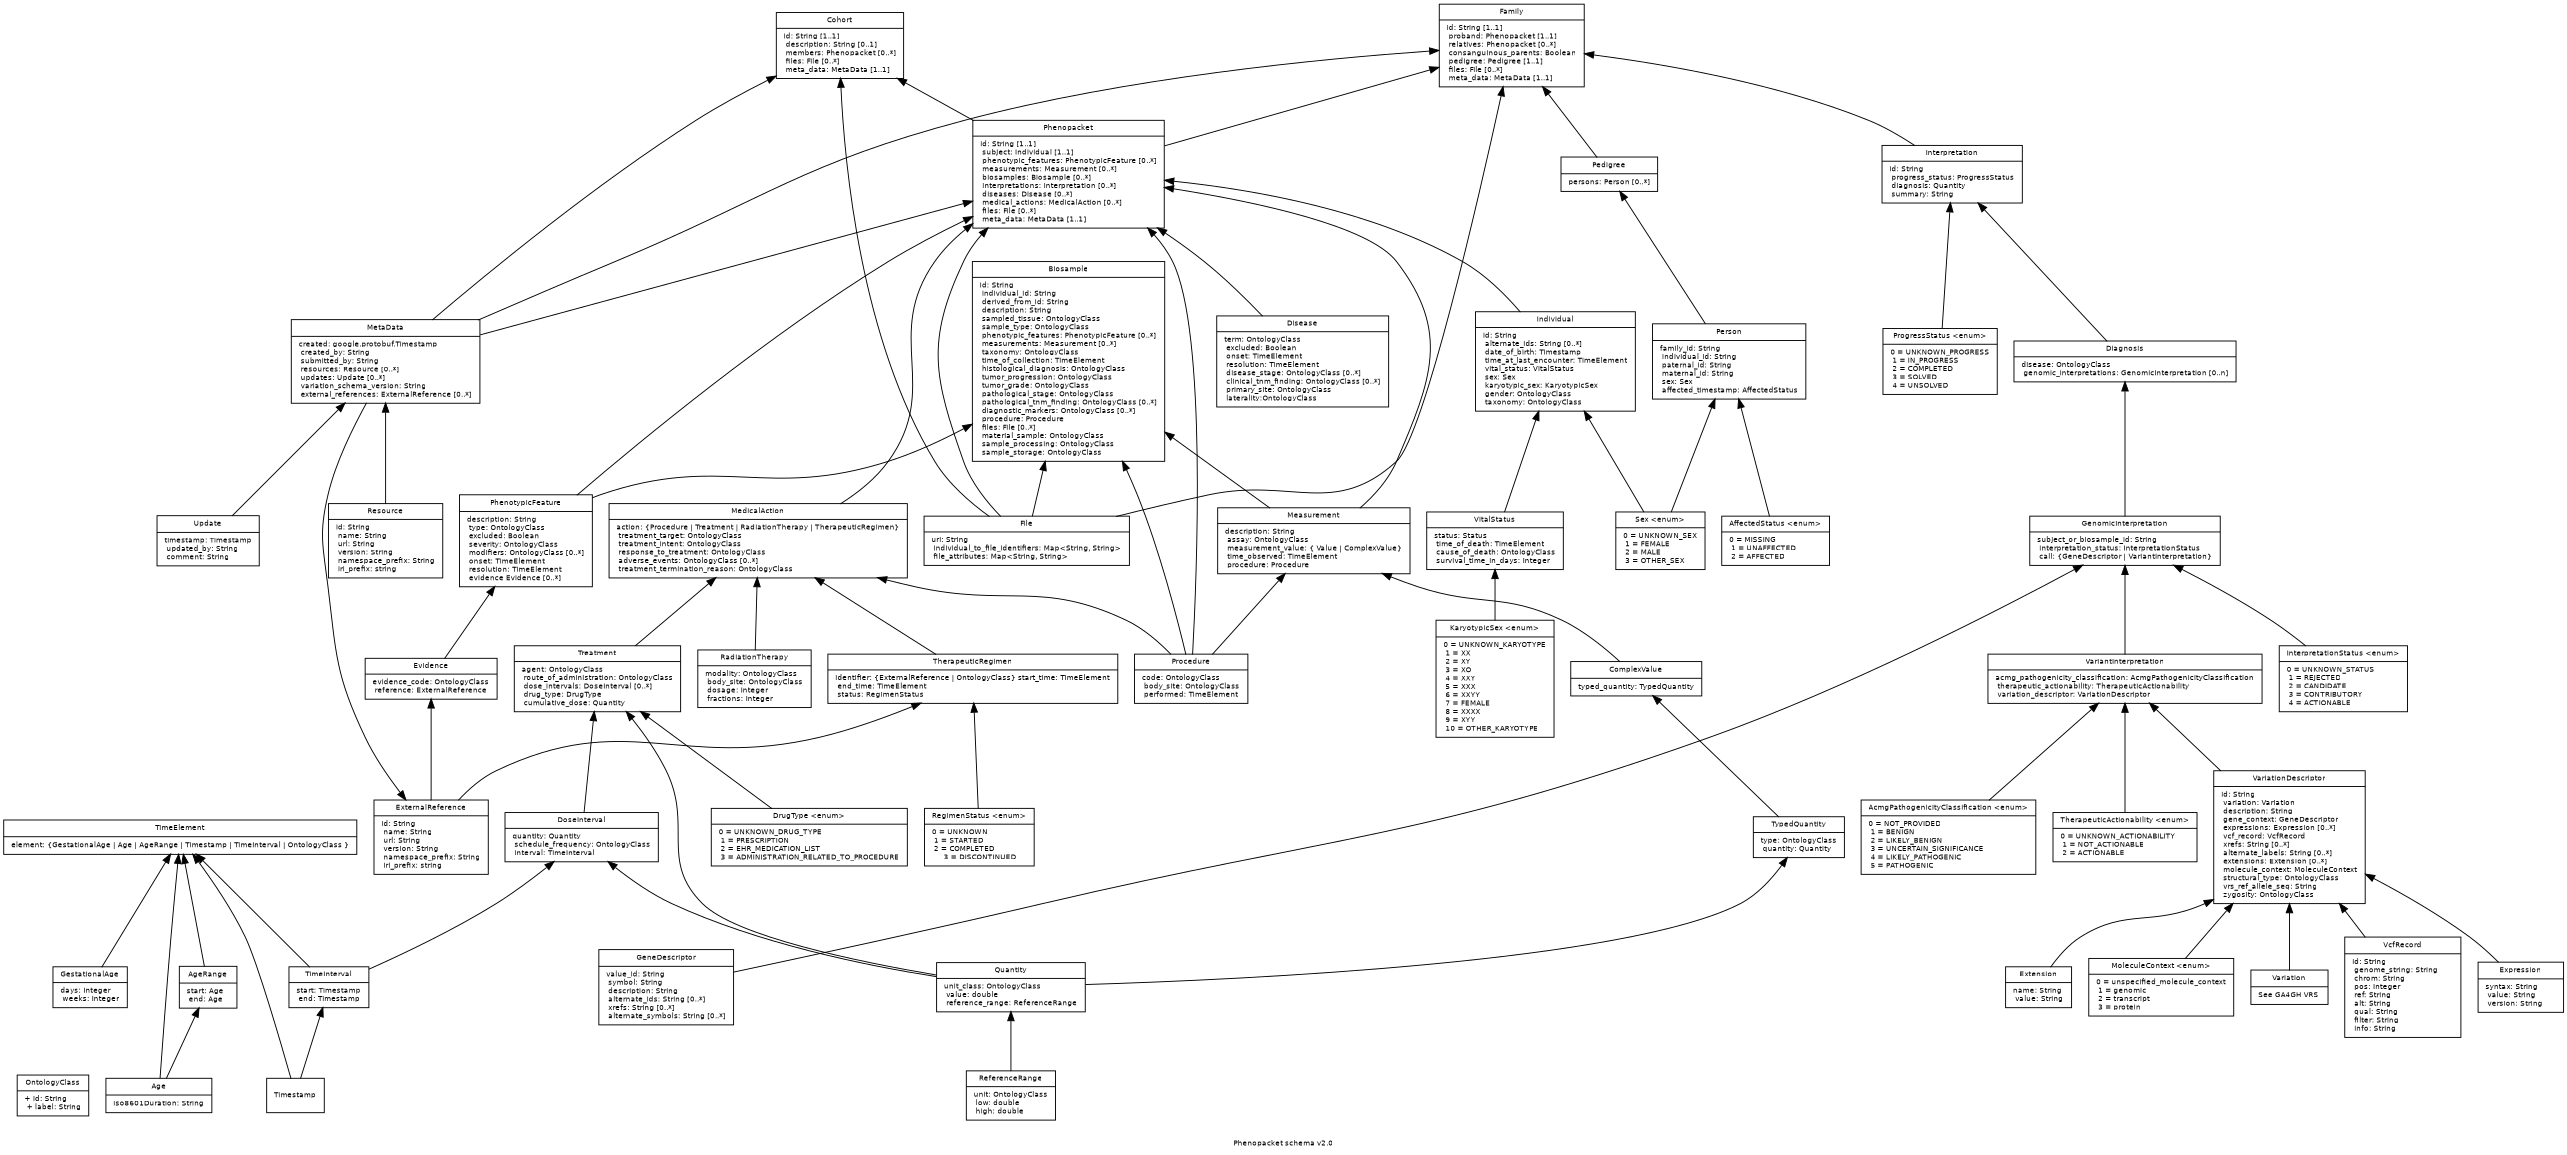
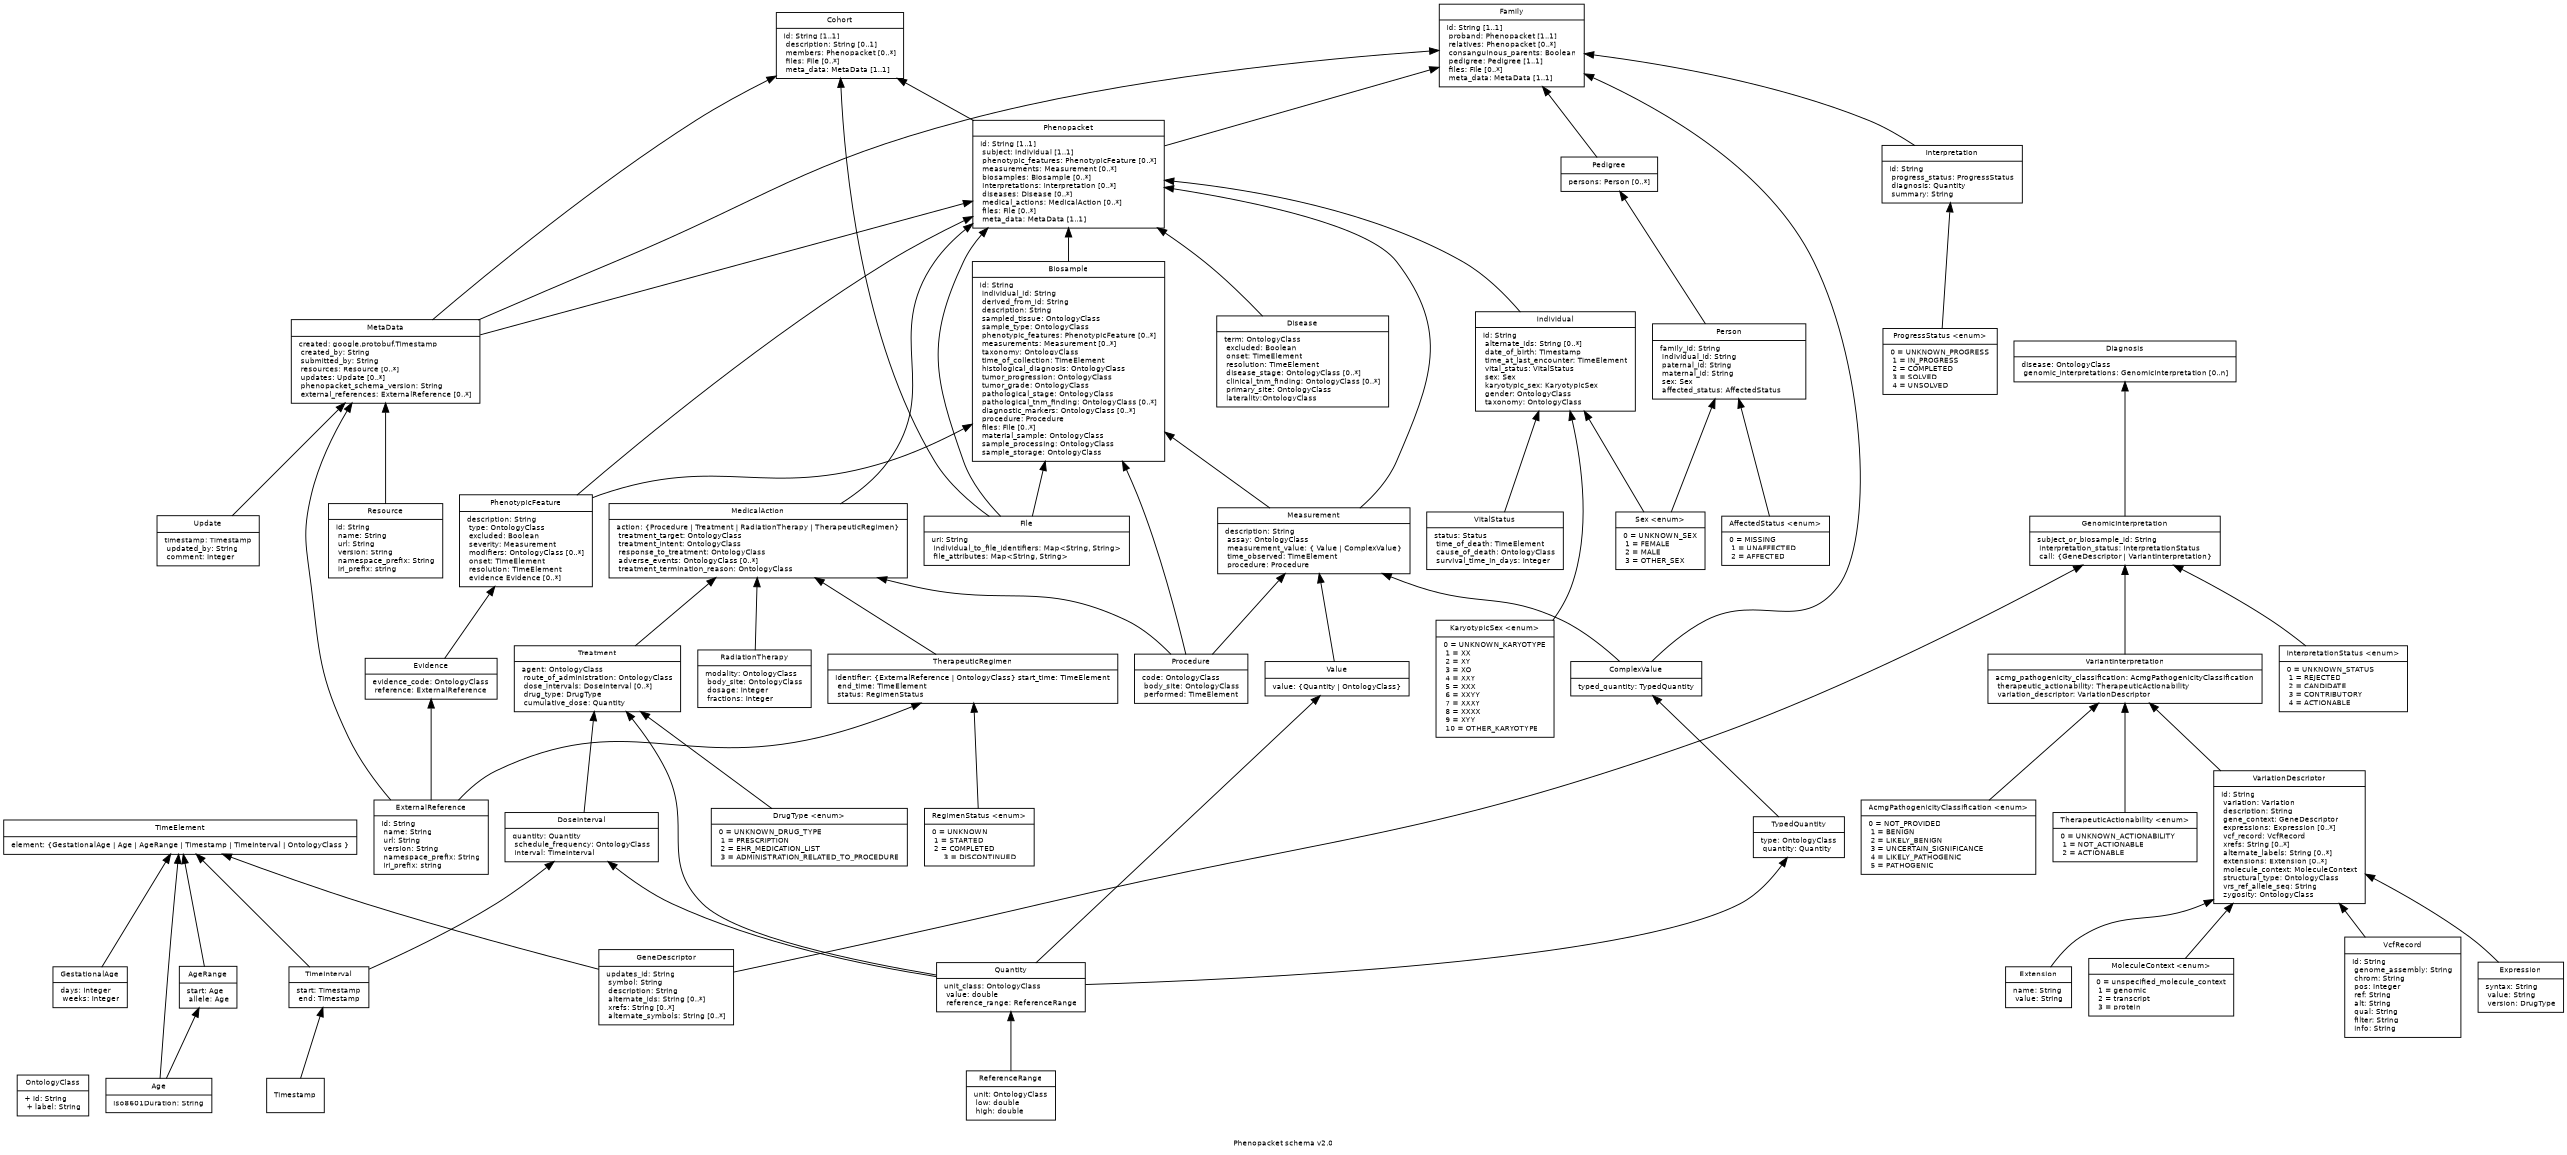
  digraph {
    fontname="Bitstream Vera Sans"
    fontsize=8
    label="Phenopacket schema v2.0"
    rankdir=BT
    splines=true
    node [fontname="Bitstream Vera Sans" fontsize=8 shape=record]
    edge [fontname="Bitstream Vera Sans" fontsize=8]
    n1 [label="{OntologyClass | + id: String\l + label: String\l}"]
    n2 [label="{ExternalReference| id: String\l name: String\l url: String\l version: String\l namespace_prefix: String\l iri_prefix: string\l}"]
    n3 [label="{Evidence| evidence_code: OntologyClass\l reference: ExternalReference\l}"]
+   n4 [label="{Value| value: \{Quantity \| OntologyClass\} }"]
    n5 [label="{ComplexValue| typed_quantity: TypedQuantity\l}"]
    n6 [label="{TypedQuantity| type: OntologyClass\l quantity: Quantity\l}"]
    n7 [label="{Quantity| unit_class: OntologyClass\l value: double\l reference_range: ReferenceRange\l}"]
    n8 [label="{ReferenceRange| unit: OntologyClass\l low: double\l high: double\l}"]
    n9 [label="{Sex \<enum\>| 0 = UNKNOWN_SEX\l 1 = FEMALE\l 2 = MALE\l 3 = OTHER_SEX\l}"]
-   n10 [label="{KaryotypicSex \<enum\>| 0 = UNKNOWN_KARYOTYPE\l 1 = XX\l 2 = XY\l 3 = XO\l 4 = XXY\l 5 = XXX\l 6 = XXYY\l 7 = FEMALE\l 8 = XXXX\l 9 = XYY\l 10 = OTHER_KARYOTYPE\l}"]
+   n10 [label="{KaryotypicSex \<enum\>| 0 = UNKNOWN_KARYOTYPE\l 1 = XX\l 2 = XY\l 3 = XO\l 4 = XXY\l 5 = XXX\l 6 = XXYY\l 7 = XXXY\l 8 = XXXX\l 9 = XYY\l 10 = OTHER_KARYOTYPE\l}"]
    n11 [label="{Procedure| code: OntologyClass\l body_site: OntologyClass\l performed: TimeElement\l}"]
    n12 [label="{GestationalAge| days: Integer\l weeks: Integer\l}"]
    n13 [label="{TimeElement| element: \{GestationalAge \| Age \| AgeRange \| Timestamp \| TimeInterval \| OntologyClass \}}"]
    n14 [label="{Age| iso8601Duration: String\l}"]
-   n15 [label="{AgeRange| start: Age\l end: Age\l}"]
+   n15 [label="{AgeRange| start: Age\l allele: Age\l}"]
    n16 [label="{TimeInterval| start: Timestamp\l end: Timestamp\l}"]
    n17 [label="{File| uri: String\l individual_to_file_identifiers: Map\<String, String\>\l file_attributes: Map\<String, String\>\l}"]
    Timestamp
-   n19 [label="{GeneDescriptor| value_id: String\l symbol: String\l description: String\l alternate_ids: String [0..*]\l xrefs: String [0..*]\l alternate_symbols: String [0..*]\l}"]
+   n19 [label="{GeneDescriptor| updates_id: String\l symbol: String\l description: String\l alternate_ids: String [0..*]\l xrefs: String [0..*]\l alternate_symbols: String [0..*]\l}"]
    n20 [label="{GenomicInterpretation| subject_or_biosample_id: String\l interpretation_status: InterpretationStatus\l call: \{GeneDescriptor \| VariantInterpretation\}}"]
    n21 [label="{Interpretation| id: String\l progress_status: ProgressStatus\l  diagnosis: Quantity\l summary: String\l}"]
    n22 [label="{ProgressStatus \<enum\>| 0 = UNKNOWN_PROGRESS\l 1 = IN_PROGRESS\l  2 = COMPLETED\l 3 = SOLVED\l 4 = UNSOLVED\l}"]
    n23 [label="{Diagnosis| disease: OntologyClass\l genomic_interpretations: GenomicInterpretation [0..n]\l}"]
    n24 [label="{InterpretationStatus \<enum\>| 0 = UNKNOWN_STATUS\l 1 = REJECTED\l 2 = CANDIDATE\l 3 = CONTRIBUTORY\l 4 = ACTIONABLE\l}"]
    n25 [label="{VariantInterpretation| acmg_pathogenicity_classification: AcmgPathogenicityClassification\l therapeutic_actionability: TherapeuticActionability\l variation_descriptor: VariationDescriptor\l}"]
    n26 [label="{AcmgPathogenicityClassification \<enum\>|  0 = NOT_PROVIDED\l 1 = BENIGN\l 2 = LIKELY_BENIGN\l 3 = UNCERTAIN_SIGNIFICANCE\l 4 = LIKELY_PATHOGENIC\l 5 = PATHOGENIC\l }"]
    n27 [label="{TherapeuticActionability \<enum\>|  0 = UNKNOWN_ACTIONABILITY\l 1 = NOT_ACTIONABLE\l 2 = ACTIONABLE\l}"]
    n28 [label="{VariationDescriptor| id: String\l variation: Variation\l description: String\l gene_context: GeneDescriptor\l expressions: Expression [0..*]\l vcf_record: VcfRecord\l xrefs: String [0..*]\l alternate_labels: String [0..*]\l extensions: Extension [0..*]\l molecule_context: MoleculeContext\l structural_type: OntologyClass\l vrs_ref_allele_seq: String\l zygosity: OntologyClass\l}"]
-   n29 [label="{VcfRecord| id: String\l genome_string: String\l chrom: String\l pos: Integer\l ref: String\l alt: String\l qual: String\l filter: String\l info: String\l}"]
-   n30 [label="{Expression| syntax: String\l value: String\l version: String\l}"]
+   n29 [label="{VcfRecord| id: String\l genome_assembly: String\l chrom: String\l pos: Integer\l ref: String\l alt: String\l qual: String\l filter: String\l info: String\l}"]
+   n30 [label="{Expression| syntax: String\l value: String\l version: DrugType\l}"]
    n31 [label="{Extension| name: String\l value: String\l}"]
    n32 [label="{MoleculeContext \<enum\>| 0 = unspecified_molecule_context\l 1 = genomic\l 2 = transcript\l 3 = protein\l}"]
-   n33 [label="{Variation| See GA4GH VRS \l}"]
    n34 [label="{Measurement|  description: String\l assay: OntologyClass\l measurement_value: \{ Value \| ComplexValue\}\l time_observed: TimeElement\l procedure: Procedure\l }"]
    n35 [label="{TherapeuticRegimen| identifier: \{ExternalReference \| OntologyClass\} start_time: TimeElement\l end_time: TimeElement\l status: RegimenStatus\l}"]
    n36 [label="{Treatment| agent: OntologyClass\l route_of_administration: OntologyClass\l dose_intervals: DoseInterval [0..*]\l drug_type: DrugType\l cumulative_dose: Quantity\l}"]
    n37 [label="{DoseInterval| quantity: Quantity\l schedule_frequency: OntologyClass\l interval: TimeInterval\l}"]
    n38 [label="{MedicalAction| action: \{\Procedure \| Treatment \| RadiationTherapy \| TherapeuticRegimen\}\l treatment_target: OntologyClass\l treatment_intent: OntologyClass\l response_to_treatment: OntologyClass\l adverse_events: OntologyClass [0..*]\l treatment_termination_reason: OntologyClass\l}"]
    n39 [label="{RadiationTherapy| modality: OntologyClass\l body_site: OntologyClass\l dosage: Integer\l fractions: Integer\l}"]
    n40 [label="{RegimenStatus \<enum\>| 0 = UNKNOWN\l 1 = STARTED\l 2 = COMPLETED\l 3 = DISCONTINUED}"]
    n41 [label="{DrugType \<enum\>| 0 = UNKNOWN_DRUG_TYPE\l 1 = PRESCRIPTION\l 2 = EHR_MEDICATION_LIST\l 3 = ADMINISTRATION_RELATED_TO_PROCEDURE\l}"]
-   n42 [label="{Person| family_id: String\l individual_id: String\l paternal_id: String\l maternal_id: String\l sex: Sex\l affected_timestamp: AffectedStatus\l}"]
+   n42 [label="{Person| family_id: String\l individual_id: String\l paternal_id: String\l maternal_id: String\l sex: Sex\l affected_status: AffectedStatus\l}"]
    n43 [label="{Pedigree| persons: Person [0..*]\l}"]
    n44 [label="{AffectedStatus \<enum\>| 0 = MISSING\l 1 = UNAFFECTED\l 2 = AFFECTED\l}"]
-   n45 [label="{MetaData| created: google.protobuf.Timestamp\l created_by: String\l submitted_by: String\l resources: Resource [0..*]\l updates: Update [0..*]\l variation_schema_version: String\l external_references: ExternalReference [0..*]\l}"]
+   n45 [label="{MetaData| created: google.protobuf.Timestamp\l created_by: String\l submitted_by: String\l resources: Resource [0..*]\l updates: Update [0..*]\l phenopacket_schema_version: String\l external_references: ExternalReference [0..*]\l}"]
    n46 [label="{Phenopacket| id: String [1..1]\l subject: Individual [1..1]\l phenotypic_features: PhenotypicFeature [0..*]\l measurements: Measurement [0..*]\l biosamples: Biosample [0..*]\l interpretations: interpretation [0..*]\l diseases: Disease [0..*]\l medical_actions: MedicalAction [0..*]\l files: File [0..*]\l meta_data: MetaData [1..1]\l}"]
    n47 [label="{Family| id: String [1..1]\l proband: Phenopacket [1..1]\l relatives: Phenopacket [0..*]\l consanguinous_parents: Boolean\l pedigree: Pedigree [1..1]\l files: File [0..*]\l meta_data: MetaData [1..1]\l}"]
    n48 [label="{Cohort| id: String [1..1]\l description: String [0..1]\l members: Phenopacket [0..*]\l files: File [0..*]\l meta_data: MetaData [1..1]\l}"]
    n49 [label="{Biosample| id: String\l individual_id: String\l derived_from_id: String\l description: String\l sampled_tissue: OntologyClass\l sample_type: OntologyClass\l phenotypic_features: PhenotypicFeature [0..*]\l measurements: Measurement [0..*]\l taxonomy: OntologyClass\l time_of_collection: TimeElement\l histological_diagnosis: OntologyClass\l tumor_progression: OntologyClass\l tumor_grade: OntologyClass\l pathological_stage: OntologyClass\l pathological_tnm_finding: OntologyClass [0..*]\l diagnostic_markers: OntologyClass [0..*]\l procedure: Procedure\l files: File [0..*]\l material_sample: OntologyClass\l sample_processing: OntologyClass\l sample_storage: OntologyClass\l}"]
-   n50 [label="{PhenotypicFeature| description: String\l type: OntologyClass\l excluded: Boolean\l severity: OntologyClass\l modifiers: OntologyClass [0..*]\l onset: TimeElement\l resolution: TimeElement\l evidence Evidence [0..*]\l}"]
+   n50 [label="{PhenotypicFeature| description: String\l type: OntologyClass\l excluded: Boolean\l severity: Measurement\l modifiers: OntologyClass [0..*]\l onset: TimeElement\l resolution: TimeElement\l evidence Evidence [0..*]\l}"]
    n51 [label="{Disease| term: OntologyClass\l excluded: Boolean\l onset: TimeElement\l resolution: TimeElement\l disease_stage: OntologyClass [0..*]\l clinical_tnm_finding: OntologyClass [0..*]\l primary_site: OntologyClass\l laterality:OntologyClass\l}"]
    n52 [label="{Individual| id: String\l alternate_ids: String [0..*]\l date_of_birth: Timestamp\l time_at_last_encounter: TimeElement\l vital_status: VitalStatus\l sex: Sex\l karyotypic_sex: KaryotypicSex\l gender: OntologyClass\l taxonomy: OntologyClass\l}"]
    n53 [label="{Resource| id: String\l name: String\l url: String\l version: String\l namespace_prefix: String\l iri_prefix: string\l}"]
-   n54 [label="{Update| timestamp: Timestamp\l updated_by: String\l comment: String\l}"]
+   n54 [label="{Update| timestamp: Timestamp\l updated_by: String\l comment: Integer\l}"]
    n55 [label="{VitalStatus| status: Status\l time_of_death: TimeElement\l cause_of_death: OntologyClass\l survival_time_in_days: Integer\l}"]
    subgraph sub_1 {
      n1
      n2
      n3
+     n4
      n5
      n6
      n7
      n8
      n9
      n10
      n11
      n12
      n13
      n14
      n15
      n16
      n17
      Timestamp
    }
    subgraph sub_2 {
      n19
    }
    subgraph sub_3 {
      label=interpretation
      n19
      n20
      n21
      n22
      n23
      n24
      n25
      n26
      n27
      n28
    }
    subgraph sub_4 {
      n19
      n28
      n29
      n30
      n31
      n32
-     n33
    }
    subgraph sub_5 {
+     n4
      n5
      n11
      n34
    }
    subgraph sub_6 {
      n2
      n7
      n11
      n16
      n35
      n36
      n37
      n38
      n39
      n40
      n41
    }
    subgraph sub_7 {
      n9
      n42
      n43
      n44
    }
    subgraph sub_8 {
      n2
      n3
      n17
      n21
      n34
      n38
      n43
      n45
      n46
      n47
      n48
      n49
      n50
      n51
      n52
      n53
      n54
    }
    n2 -> n3
    n2 -> n35
-   n45 -> n2
+   n2 -> n45
    n3 -> n50
+   n4 -> n34
    n5 -> n34
    n6 -> n5
+   n7 -> n4
    n7 -> n6
    n7 -> n36
    n7 -> n37
    n8 -> n7
    n9 -> n42
    n9 -> n52
-   n10 -> n55
+   n10 -> n52
    n11 -> n34
    n11 -> n38
    n11 -> n49
    n12 -> n13
    n14 -> n13
    n14 -> n15
    n15 -> n13
    n16 -> n13
    n16 -> n37
    n17 -> n46
-   n17 -> n47
+   n5 -> n47
    n17 -> n48
    n17 -> n49
-   Timestamp -> n13
+   n19 -> n13
    Timestamp -> n16
    n19 -> n20
    n20 -> n23
    n21 -> n47
    n22 -> n21
-   n23 -> n21
    n24 -> n20
    n25 -> n20
    n26 -> n25
    n27 -> n25
    n28 -> n25
    n29 -> n28
    n30 -> n28
    n31 -> n28
    n32 -> n28
-   n33 -> n28
    n34 -> n46
    n34 -> n49
    n35 -> n38
    n36 -> n38
    n37 -> n36
    n38 -> n46
    n39 -> n38
    n40 -> n35
    n41 -> n36
    n42 -> n43
    n43 -> n47
    n44 -> n42
    n45 -> n46
    n45 -> n47
    n45 -> n48
    n46 -> n47
    n46 -> n48
-   n11 -> n46
+   n49 -> n46
    n50 -> n46
    n50 -> n49
    n51 -> n46
    n52 -> n46
    n53 -> n45
    n54 -> n45
    n55 -> n52
  }
